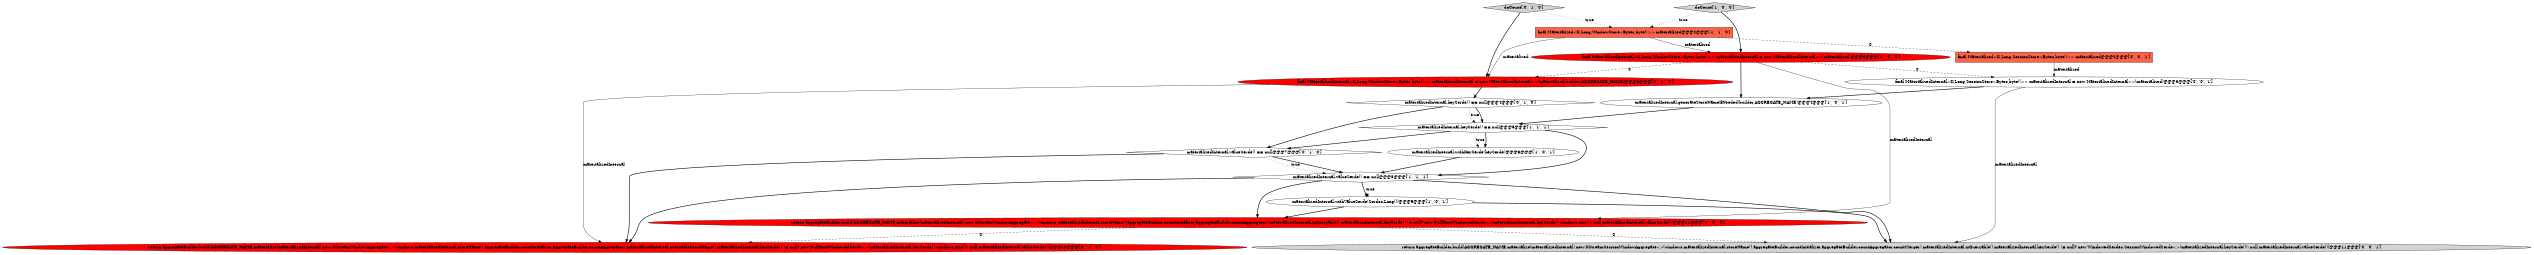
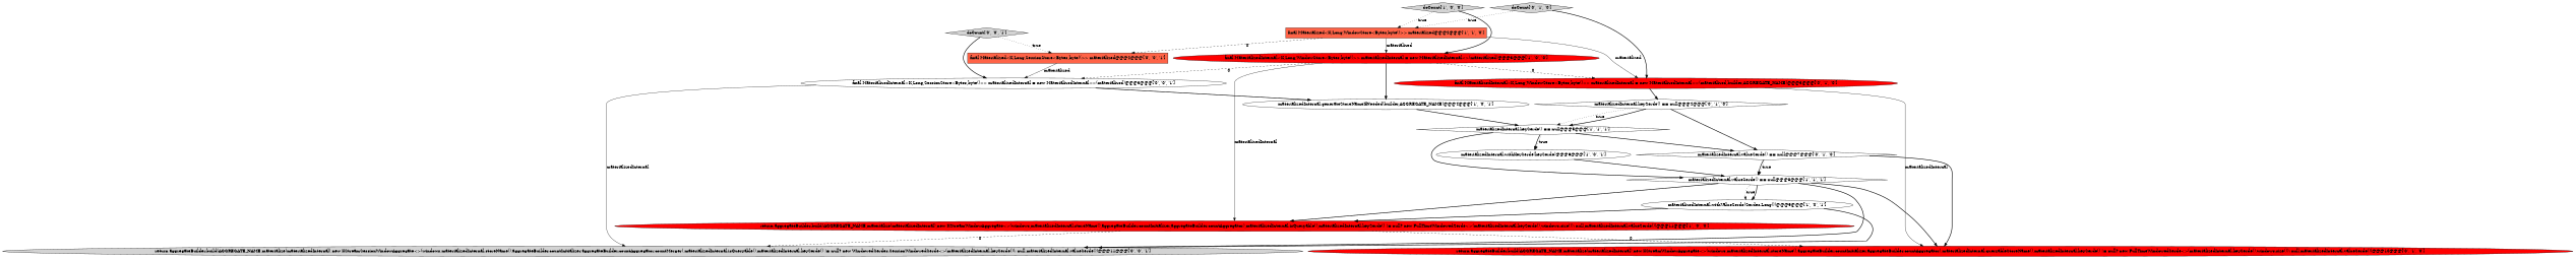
  digraph {
    node [fillcolor=white shape=ellipse style=filled]
    edge [style=bold]
+   n1 [fillcolor=lightgray label="doCount['0', '0', '1']" shape=diamond]
    n2 [label="final MaterializedInternal<K,Long,SessionStore<Bytes,byte((>> materializedInternal = new MaterializedInternal<>(materialized)@@@3@@@['0', '0', '1']"]
    n3 [fillcolor=tomato label="final Materialized<K,Long,SessionStore<Bytes,byte((>> materialized@@@2@@@['0', '0', '1']" shape=box]
    n4 [fillcolor=red label="return aggregateBuilder.build(AGGREGATE_NAME,materialize(materializedInternal),new KStreamWindowAggregate<>(windows,materializedInternal.storeName(),aggregateBuilder.countInitializer,aggregateBuilder.countAggregator),materializedInternal.isQueryable(),materializedInternal.keySerde() != null? new FullTimeWindowedSerde<>(materializedInternal.keySerde(),windows.size()): null,materializedInternal.valueSerde())@@@11@@@['1', '0', '0']"]
    n5 [fillcolor=red label="return aggregateBuilder.build(AGGREGATE_NAME,materialize(materializedInternal),new KStreamWindowAggregate<>(windows,materializedInternal.storeName(),aggregateBuilder.countInitializer,aggregateBuilder.countAggregator),materializedInternal.queryableStoreName(),materializedInternal.keySerde() != null? new FullTimeWindowedSerde<>(materializedInternal.keySerde(),windows.size()): null,materializedInternal.valueSerde())@@@10@@@['0', '1', '0']"]
    n6 [fillcolor=lightgray label="return aggregateBuilder.build(AGGREGATE_NAME,materialize(materializedInternal),new KStreamSessionWindowAggregate<>(windows,materializedInternal.storeName(),aggregateBuilder.countInitializer,aggregateBuilder.countAggregator,countMerger),materializedInternal.isQueryable(),materializedInternal.keySerde() != null? new WindowedSerdes.SessionWindowedSerde<>(materializedInternal.keySerde()): null,materializedInternal.valueSerde())@@@11@@@['0', '0', '1']"]
    n7 [fillcolor=tomato label="final Materialized<K,Long,WindowStore<Bytes,byte((>> materialized@@@2@@@['1', '1', '0']" shape=box]
    n8 [fillcolor=red label="final MaterializedInternal<K,Long,WindowStore<Bytes,byte((>> materializedInternal = new MaterializedInternal<>(materialized,builder,AGGREGATE_NAME)@@@3@@@['0', '1', '0']"]
    n9 [fillcolor=red label="final MaterializedInternal<K,Long,WindowStore<Bytes,byte((>> materializedInternal = new MaterializedInternal<>(materialized)@@@3@@@['1', '0', '0']"]
    n10 [label="materializedInternal.generateStoreNameIfNeeded(builder,AGGREGATE_NAME)@@@4@@@['1', '0', '1']"]
    n11 [label="materializedInternal.keySerde() == null@@@5@@@['1', '1', '1']" shape=diamond]
    n12 [label="materializedInternal.valueSerde() == null@@@8@@@['1', '1', '1']" shape=diamond]
    n13 [label="materializedInternal.withKeySerde(keySerde)@@@6@@@['1', '0', '1']"]
    n14 [label="materializedInternal.valueSerde() == null@@@7@@@['0', '1', '0']" shape=diamond]
    n15 [label="materializedInternal.keySerde() == null@@@4@@@['0', '1', '0']" shape=diamond]
    n16 [label="materializedInternal.withValueSerde(Serdes.Long())@@@9@@@['1', '0', '1']"]
    n17 [fillcolor=lightgray label="doCount['1', '0', '0']" shape=diamond]
    n18 [fillcolor=lightgray label="doCount['0', '1', '0']" shape=diamond]
+   n1 -> n2
+   n1 -> n3 [label=true style=dotted]
    n2 -> n6 [label=materializedInternal style=solid]
    n2 -> n10
    n3 -> n2 [label=materialized style=solid]
    n4 -> n5 [label=0 style=dashed]
    n4 -> n6 [label=0 style=dashed]
    n7 -> n3 [label=0 style=dashed]
    n7 -> n8 [label=materialized style=solid]
    n7 -> n9 [label=materialized style=solid]
    n8 -> n5 [label=materializedInternal style=solid]
    n8 -> n15
    n9 -> n2 [label=0 style=dashed]
    n9 -> n4 [label=materializedInternal style=solid]
    n9 -> n8 [label=0 style=dashed]
    n9 -> n10
    n10 -> n11
    n11 -> n12
    n11 -> n13
    n11 -> n13 [label=true style=dotted]
    n11 -> n14
    n12 -> n4
    n12 -> n5
    n12 -> n6
    n12 -> n16 [label=true style=dotted]
    n12 -> n16
    n13 -> n12
    n14 -> n5
    n14 -> n12
    n14 -> n12 [label=true style=dotted]
    n15 -> n11 [label=true style=dotted]
    n15 -> n11
    n15 -> n14
    n16 -> n4
    n16 -> n6
    n17 -> n7 [label=true style=dotted]
    n17 -> n9
    n18 -> n7 [label=true style=dotted]
    n18 -> n8
  }
